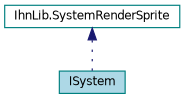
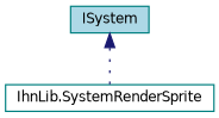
  digraph {
    node [color=teal fontname=Helvetica fontsize=10 shape=record style=filled]
    n1 [fillcolor=white fontcolor=black height=0.2 label="IhnLib.SystemRenderSprite" width=0.4]
    n2 [fillcolor=lightblue height=0.2 label=ISystem width=0.4]
-   n1 -> n2 [color=midnightblue dir=back fontname=Helvetica fontsize=10 labelfontname=Helvetica labelfontsize=10 style=dotted]
+   n2 -> n1 [color=midnightblue dir=back fontname=Helvetica fontsize=10 labelfontname=Helvetica labelfontsize=10 style=dotted]
  }
